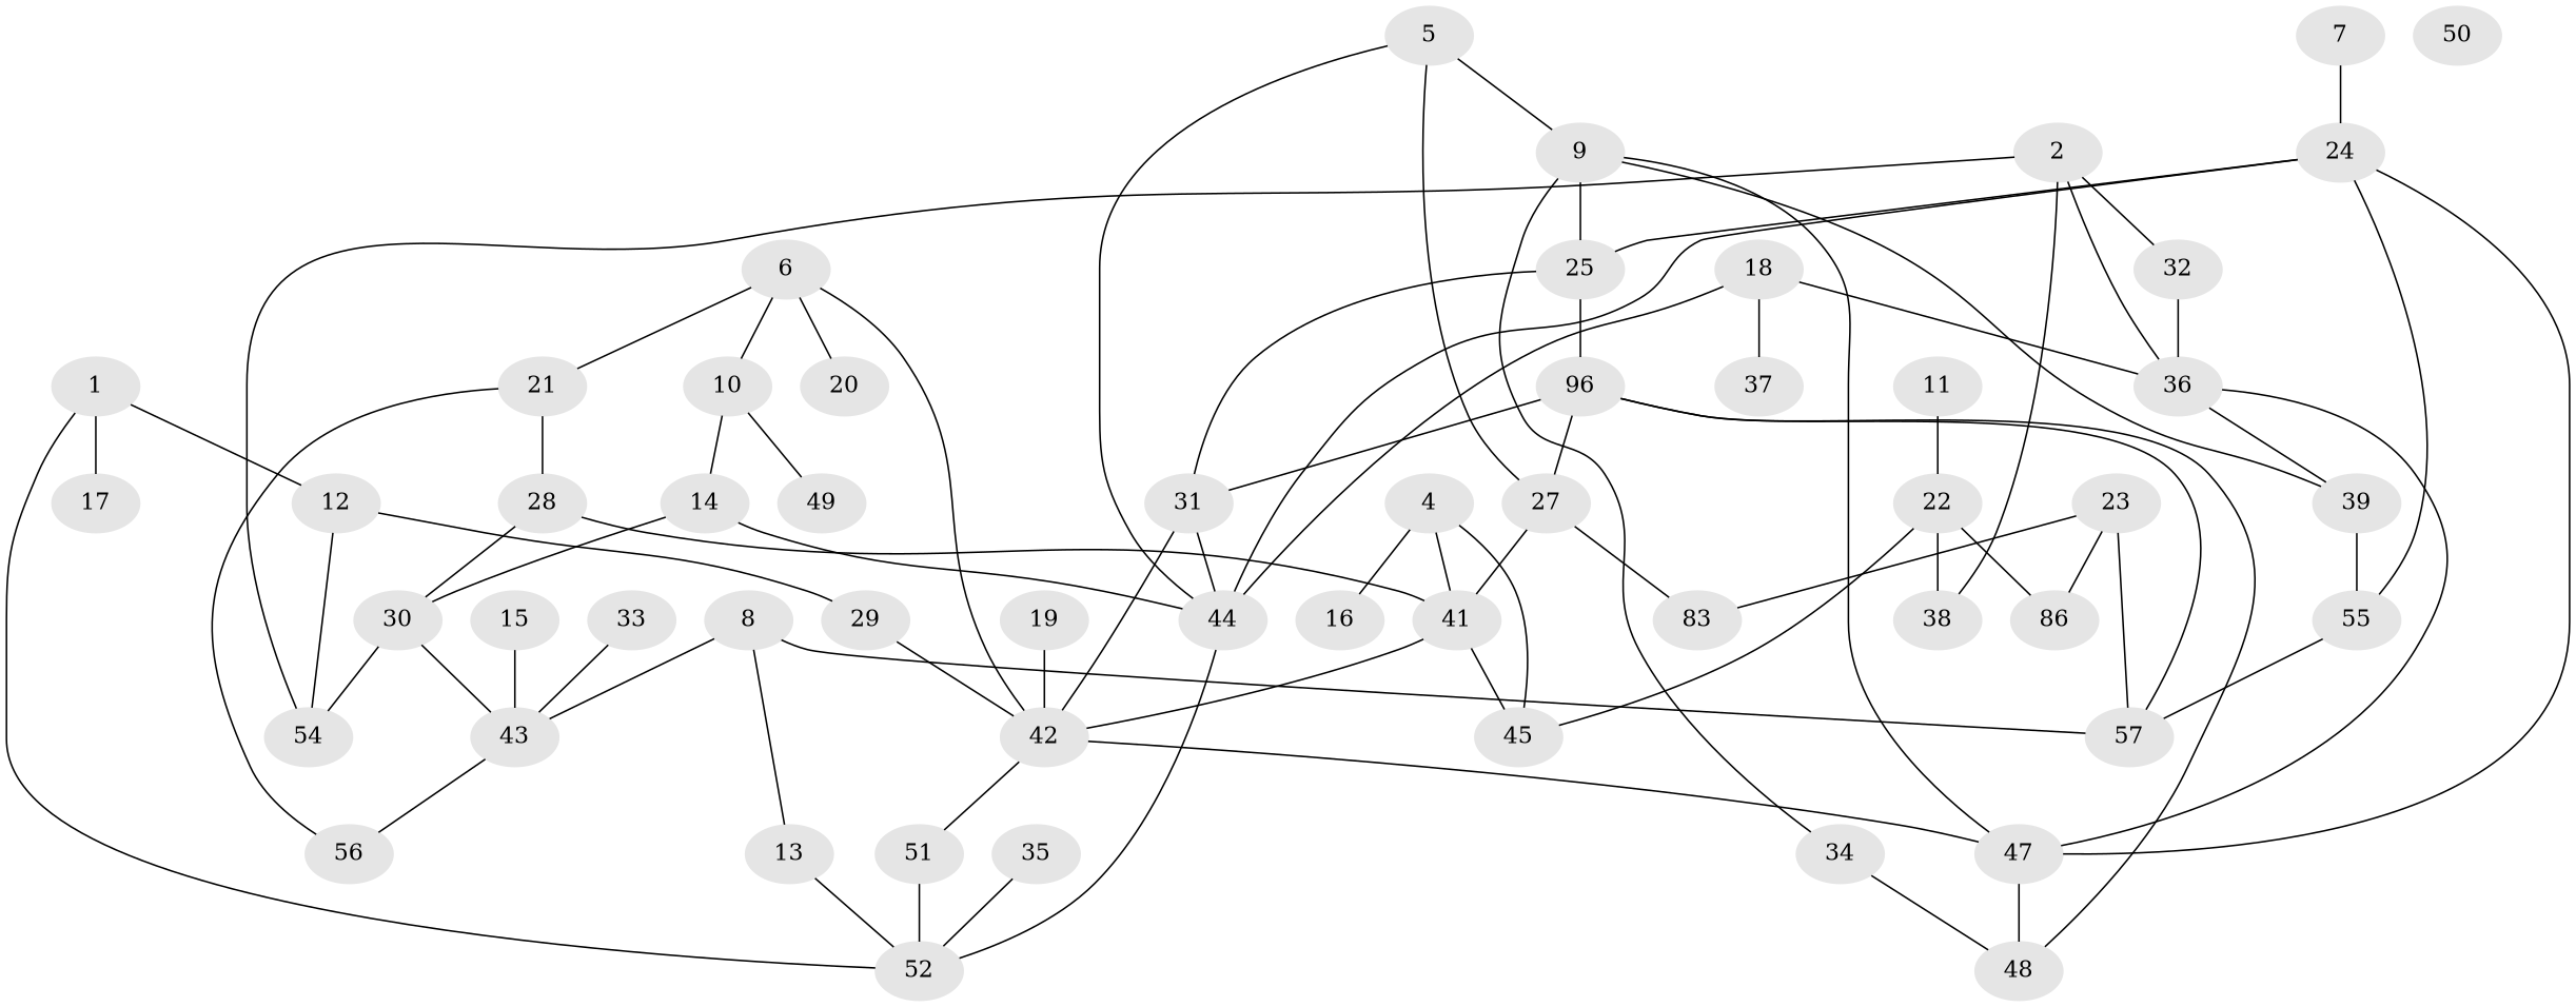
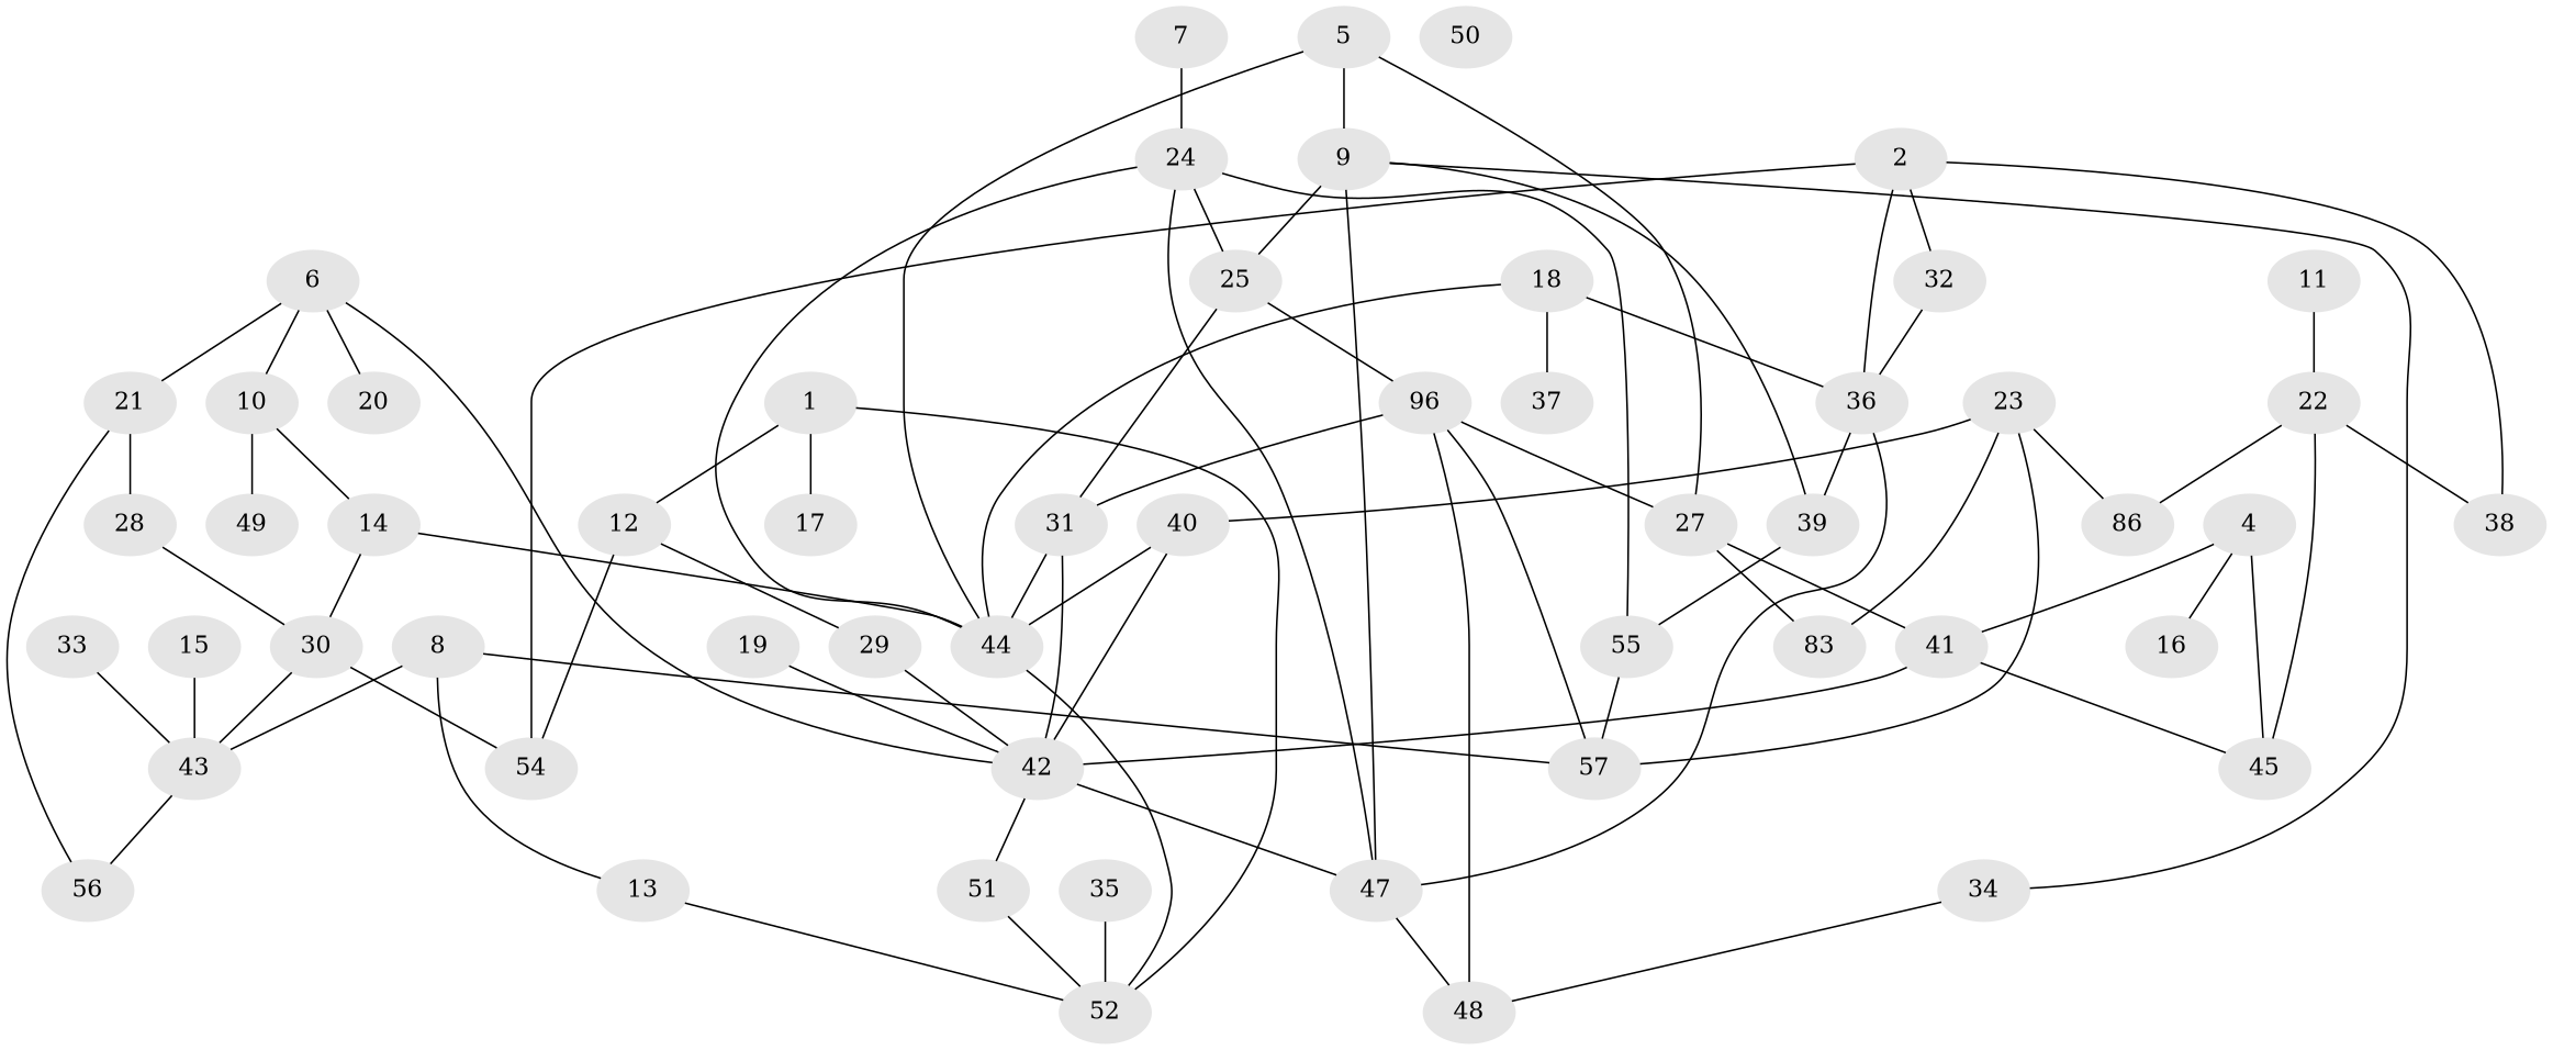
  graph {
    node [color=gray90 style=filled]
    1
    12
    17
    52
    54
    29
    2
    32
    36
    38
    39
    47
    13
    19
    42
    4
    16
    41
    45
    5
    9
    27
    44
    25
    34
    n26 [label=83]
    6
    10
    20
    21
    14
    49
    28
    56
    51
    7
    24
    55
    8
    43
    57
    n42 [label=96]
    31
    48
    30
    11
    22
    n48 [label=86]
    15
    18
    37
    23
+   40
    33
    35
    50
    1 -- 12
    1 -- 17
    1 -- 52
    12 -- 54
    12 -- 29
    29 -- 42
    2 -- 54
    2 -- 32
    2 -- 36
    2 -- 38
    32 -- 36
    36 -- 39
    36 -- 47
    39 -- 55
    47 -- 48
    13 -- 52
    19 -- 42
    42 -- 47
    42 -- 51
    4 -- 16
    4 -- 41
    4 -- 45
    41 -- 42
    41 -- 45
    5 -- 9
    5 -- 27
    5 -- 44
    9 -- 39
    9 -- 47
    9 -- 25
    9 -- 34
    27 -- 41
    27 -- n26
    44 -- 52
    25 -- n42
    25 -- 31
    34 -- 48
    6 -- 42
    6 -- 10
    6 -- 20
    6 -- 21
    10 -- 14
    10 -- 49
    21 -- 28
    21 -- 56
    14 -- 44
    14 -- 30
-   28 -- 41
    28 -- 30
    51 -- 52
    7 -- 24
    24 -- 47
    24 -- 44
    24 -- 25
    24 -- 55
    55 -- 57
    8 -- 13
    8 -- 43
    8 -- 57
    43 -- 56
    n42 -- 27
    n42 -- 57
    n42 -- 31
    n42 -- 48
    31 -- 42
    31 -- 44
    30 -- 54
    30 -- 43
    11 -- 22
    22 -- 38
    22 -- 45
    22 -- n48
    15 -- 43
    18 -- 36
    18 -- 44
    18 -- 37
    23 -- n26
    23 -- 57
    23 -- n48
+   23 -- 40
+   40 -- 42
+   40 -- 44
    33 -- 43
    35 -- 52
  }
